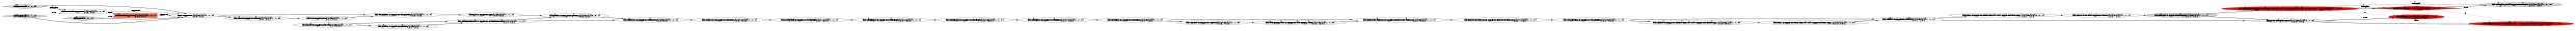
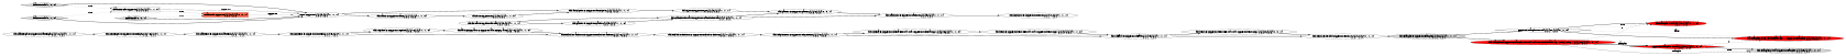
  digraph {
    rankdir=LR
    node [fillcolor=white shape=ellipse style=filled]
    edge [style=bold]
    n1 [label="this.allowEmptyValue = copyFrom.allowEmptyValue@@@19@@@['1', '1', '0']"]
    n2 [label="this.exclusiveMaximum = copyFrom.exclusiveMaximum@@@16@@@['1', '1', '1']"]
    n3 [label="this.exclusiveMinimum = copyFrom.exclusiveMinimum@@@17@@@['1', '1', '1']"]
    n4 [fillcolor=red label="this.examples = null@@@28@@@['0', '1', '0']"]
    n5 [fillcolor=lightgray label="ParameterInfo['1', '0', '0']" shape=diamond]
    n6 [label="super(copyFrom)@@@3@@@['1', '1', '1']"]
    n7 [label="ParameterInfo copyFrom@@@2@@@['1', '1', '0']" shape=box]
    n8 [label="this.description = copyFrom.description@@@4@@@['1', '1', '1']"]
    n9 [label="this.name = copyFrom.name@@@4@@@['1', '1', '0']"]
    n10 [fillcolor=tomato label="HeaderInfo copyFrom@@@2@@@['0', '0', '1']" shape=box]
    n11 [label="this.maxLength = copyFrom.maxLength@@@12@@@['1', '1', '1']"]
    n12 [label="this.minLength = copyFrom.minLength@@@13@@@['1', '1', '1']"]
    n13 [label="this.maxItems = copyFrom.maxItems@@@14@@@['1', '1', '1']"]
    n14 [label="this.type = copyFrom.type@@@5@@@['1', '1', '1']"]
    n15 [label="this.pattern = copyFrom.pattern@@@8@@@['0', '0', '1']"]
    n16 [label="this.required = copyFrom.required@@@18@@@['1', '1', '0']"]
    n17 [label="this.items = copyFrom.items == null? null: copyFrom.items.copy()@@@20@@@['0', '0', '1']"]
    n18 [label="this._enum = newList(copyFrom._enum)@@@21@@@['1', '1', '1']"]
    n19 [fillcolor=lightgray label="this.example = copyFrom.example@@@22@@@['1', '1', '1']"]
    n20 [fillcolor=lightgray label="ParameterInfo['0', '1', '0']" shape=diamond]
    n21 [label="this.in = copyFrom.in@@@5@@@['1', '1', '0']"]
    n22 [label="copyFrom.examples == null@@@28@@@['0', '1', '0']" shape=diamond]
    n23 [fillcolor=red label="this.examples = new LinkedHashMap<>(copyFrom.examples)@@@29@@@['0', '1', '0']"]
-   n24 [label="this.multipleOf = copyFrom.multipleOf@@@11@@@['1', '1', '1']"]
    n25 [label="this.items = copyFrom.items == null? null: copyFrom.items.copy()@@@24@@@['1', '1', '0']"]
    n26 [label="this._default = copyFrom._default@@@19@@@['1', '1', '1']"]
    n27 [fillcolor=lightgray label="this.examples.putAll(copyFrom.examples)@@@29@@@['1', '0', '0']"]
    n28 [label="this.minItems = copyFrom.minItems@@@15@@@['1', '1', '1']"]
    n29 [label="this.format = copyFrom.format@@@6@@@['1', '1', '1']"]
    n30 [label="this.collectionFormat = copyFrom.collectionFormat@@@7@@@['1', '1', '1']"]
    n31 [label="this.pattern = copyFrom.pattern@@@9@@@['1', '1', '0']"]
    n32 [label="this.uniqueItems = copyFrom.uniqueItems@@@18@@@['1', '1', '1']"]
    n33 [label="this.schema = copyFrom.schema == null? null: copyFrom.schema.copy()@@@23@@@['1', '1', '0']"]
    n34 [fillcolor=red label="this.examples = copyFrom.examples == null? null: new LinkedHashMap<String,String>()@@@28@@@['1', '0', '0']"]
    n35 [fillcolor=red label="copyFrom.examples != null@@@29@@@['1', '0', '0']" shape=diamond]
    n36 [label="this.maximum = copyFrom.maximum@@@9@@@['1', '1', '1']"]
    n37 [label="this.minimum = copyFrom.minimum@@@10@@@['1', '1', '1']"]
    n38 [fillcolor=lightgray label="HeaderInfo['0', '0', '1']" shape=diamond]
    n1 -> n2
    n2 -> n3
    n3 -> n32
    n5 -> n6
-   n5 -> n7 [label=examples style=dotted]
+   n5 -> n7 [label=true style=dotted]
    n6 -> n8
    n6 -> n9
    n7 -> n6 [label=copyFrom style=solid]
    n7 -> n10 [label=true style=dashed]
    n8 -> n14
    n9 -> n21
    n10 -> n6 [label=copyFrom style=solid]
    n11 -> n12
    n12 -> n13
    n13 -> n28
    n14 -> n15
    n15 -> n36
    n16 -> n1
    n17 -> n18
    n18 -> n19
    n19 -> n22
    n19 -> n34
    n20 -> n6
    n20 -> n7 [label=true style=dotted]
    n21 -> n8
    n22 -> n4 [label=true style=dotted]
    n22 -> n4
    n22 -> n23 [label=false style=dotted]
    n22 -> n23
-   n24 -> n11
    n25 -> n26
    n26 -> n17
-   n26 -> n22
+   n26 -> n18
    n28 -> n2
    n28 -> n16
    n29 -> n30
    n29 -> n31
    n30 -> n15
    n30 -> n36
    n31 -> n30
    n32 -> n26
    n32 -> n33
    n33 -> n25
    n34 -> n4 [label=0 style=dashed]
    n34 -> n27 [label=examples style=solid]
    n34 -> n35 [label=examples style=solid]
    n34 -> n35
    n35 -> n23 [label=0 style=dashed]
    n35 -> n27
    n35 -> n27 [label=true style=dotted]
    n36 -> n37
-   n37 -> n24
    n38 -> n6
    n38 -> n10 [label=true style=dotted]
  }
